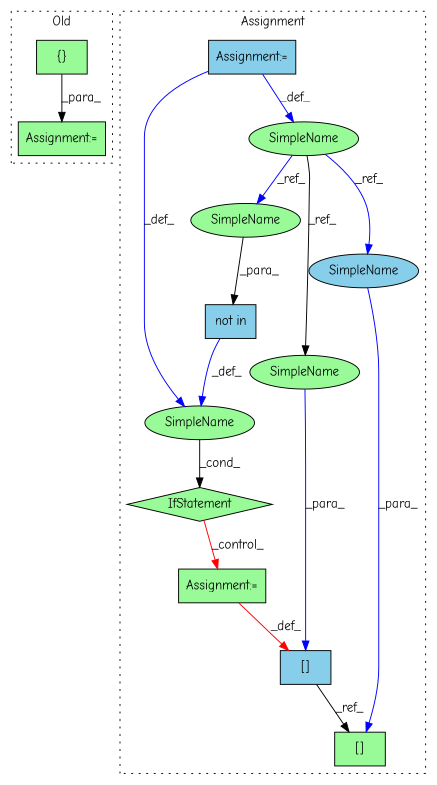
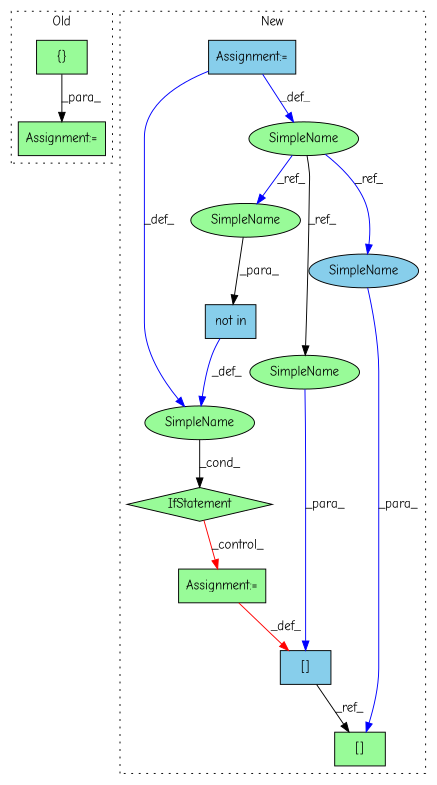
  digraph {
    fontname="Comic Neue"
    node [a=42 l=7 s=6028 shape=box style=filled fillcolor=palegreen fontname="Comic Neue"]
    edge [color=blue fontname="Comic Neue"]
    n1 [a=4 l="1,1" label="{}" s="6106,6114"]
    n2 [a=7 l=18 label="Assignment:=" s=6186]
    n3 [a=108 l=41 label="not in" fillcolor=skyblue]
    n4 [a=25 l="8,2" label=IfStatement s="6020,6069" shape=diamond]
    n5 [a=7 l=1 label="Assignment:=" s=6114]
    n6 [label=SimpleName shape=ellipse l="" s=""]
    n7 [a=2 l="27,1" label="[]" s="6079,6113" fillcolor=skyblue]
    n8 [label=SimpleName s=5654 shape=ellipse]
    n9 [a=7 l=1 label="Assignment:=" s=5661 fillcolor=skyblue]
    n10 [a=2 l="27,1" label="[]" s="6187,6221"]
    n11 [label=SimpleName s=6106 shape=ellipse]
    n12 [label=SimpleName s=6214 shape=ellipse fillcolor=skyblue]
    n13 [label=SimpleName shape=ellipse]
    subgraph cluster_1 {
      label=Old
      style=dotted
      n1
      n2
    }
    subgraph cluster_2 {
-     label=Assignment
+     label=New
      style=dotted
      n3
      n4
      n5
      n6
      n7
      n8
      n9
      n10
      n11
      n12
      n13
    }
    n1 -> n2 [label=_para_ color=black]
    n3 -> n6 [label=_def_]
    n4 -> n5 [label=_control_ color=red]
    n5 -> n7 [label=_def_ color=red]
    n6 -> n4 [label=_cond_ color=black]
    n7 -> n10 [label=_ref_ color=black]
    n8 -> n11 [label=_ref_ color=black]
    n8 -> n12 [label=_ref_]
    n8 -> n13 [label=_ref_]
    n9 -> n6 [label=_def_]
    n9 -> n8 [label=_def_]
    n11 -> n7 [label=_para_]
    n12 -> n10 [label=_para_]
    n13 -> n3 [label=_para_ color=black]
  }
